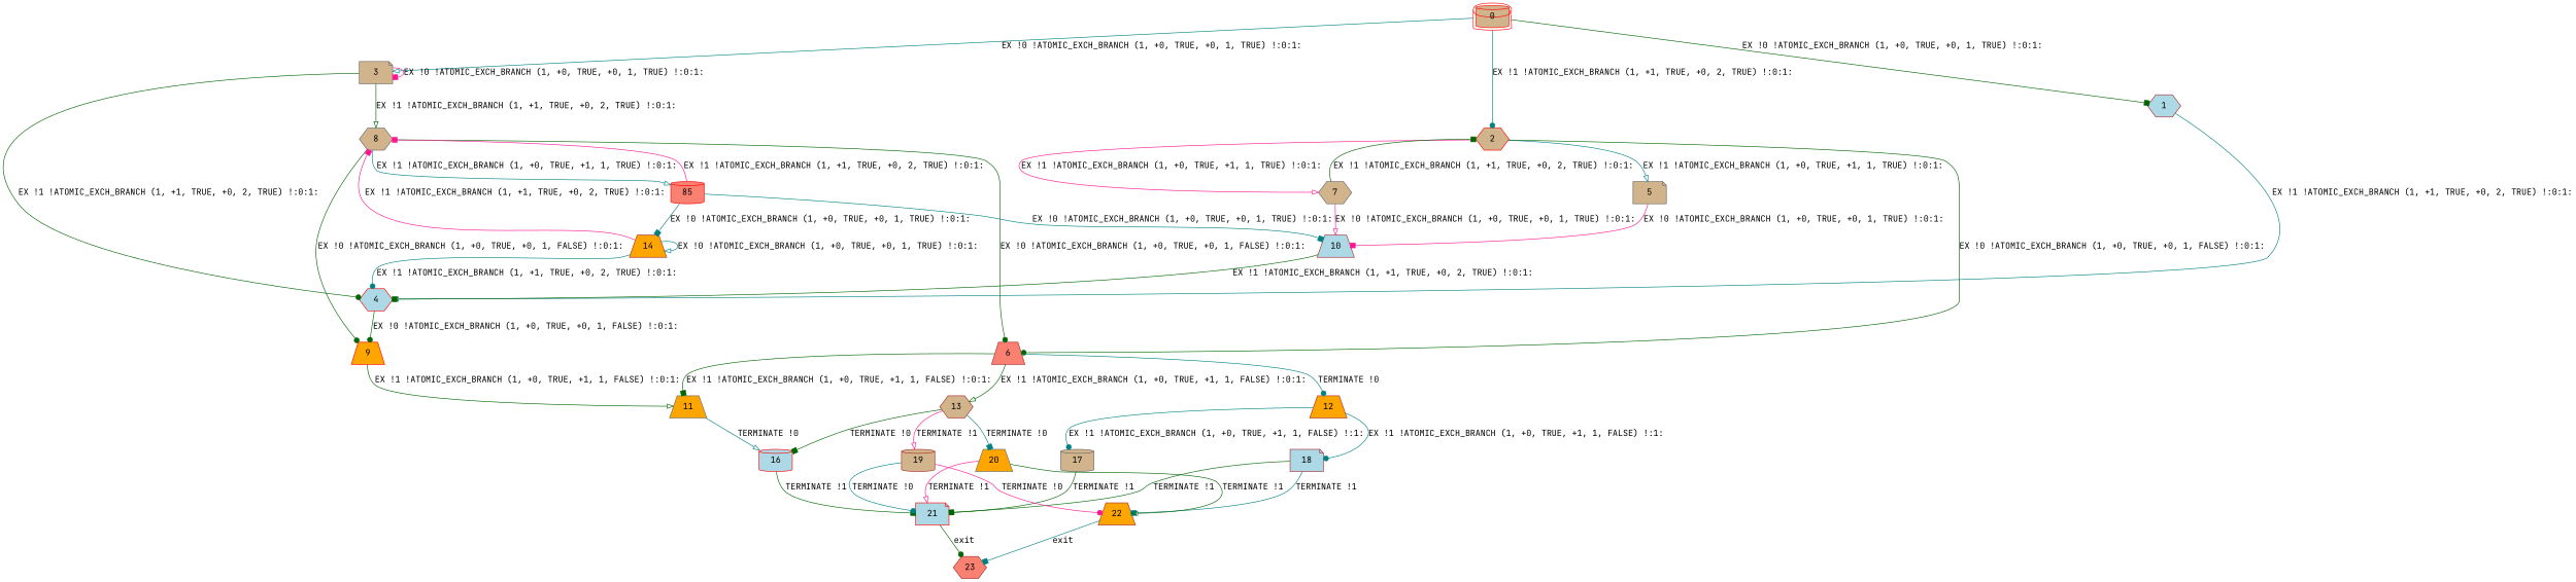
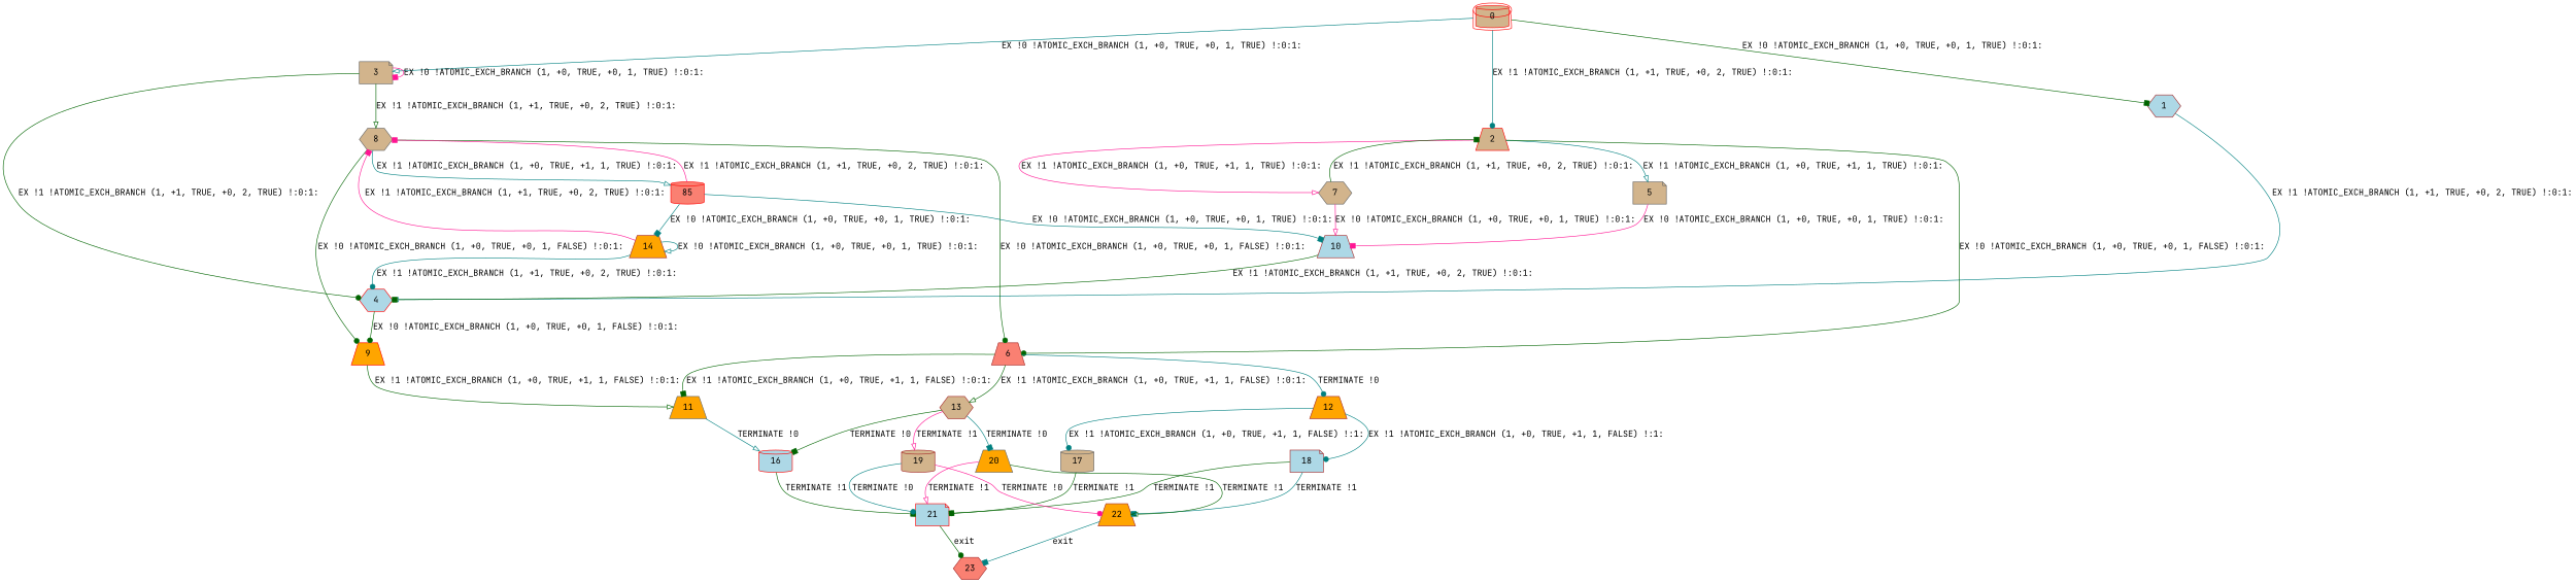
  digraph {
    fontname="JetBrains Mono"
    node [color=brown fillcolor=tan fontname="JetBrains Mono" shape=trapezium style=filled]
    edge [arrowhead=box color=darkgreen fontname="JetBrains Mono"]
    0 [color=red peripheries=2 shape=cylinder]
    1 [fillcolor=lightblue shape=hexagon]
-   2 [color=red shape=hexagon]
+   2 [color=red]
    3 [color=gray40 shape=note]
    4 [color=red fillcolor=lightblue shape=hexagon]
    5 [color=gray40 shape=note]
    6 [fillcolor=salmon]
    7 [color=gray40 shape=hexagon]
    8 [color=gray40 shape=hexagon]
    9 [color=red fillcolor=orange]
    10 [fillcolor=lightblue]
    11 [color=gray40 fillcolor=orange]
    12 [fillcolor=orange]
    13 [shape=hexagon]
    n15 [color=red fillcolor=salmon label=85 shape=cylinder]
    16 [color=red fillcolor=lightblue shape=cylinder]
    17 [color=gray40 shape=cylinder]
    18 [fillcolor=lightblue shape=note]
    19 [shape=cylinder]
    20 [color=gray40 fillcolor=orange]
    14 [fillcolor=orange]
    21 [color=red fillcolor=lightblue shape=note]
    22 [fillcolor=orange]
    23 [fillcolor=salmon shape=hexagon]
    0 -> 1 [label="EX !0 !ATOMIC_EXCH_BRANCH (1, +0, TRUE, +0, 1, TRUE) !:0:1:"]
    0 -> 2 [arrowhead=dot color=teal label="EX !1 !ATOMIC_EXCH_BRANCH (1, +1, TRUE, +0, 2, TRUE) !:0:1:"]
    0 -> 3 [arrowhead=onormal color=teal label="EX !0 !ATOMIC_EXCH_BRANCH (1, +0, TRUE, +0, 1, TRUE) !:0:1:"]
    1 -> 4 [arrowhead=onormal color=teal label="EX !1 !ATOMIC_EXCH_BRANCH (1, +1, TRUE, +0, 2, TRUE) !:0:1:"]
    2 -> 5 [arrowhead=onormal color=teal label="EX !1 !ATOMIC_EXCH_BRANCH (1, +0, TRUE, +1, 1, TRUE) !:0:1:"]
    2 -> 6 [arrowhead=dot label="EX !0 !ATOMIC_EXCH_BRANCH (1, +0, TRUE, +0, 1, FALSE) !:0:1:"]
    2 -> 7 [arrowhead=onormal color=deeppink label="EX !1 !ATOMIC_EXCH_BRANCH (1, +0, TRUE, +1, 1, TRUE) !:0:1:"]
    3 -> 3 [color=deeppink label="EX !0 !ATOMIC_EXCH_BRANCH (1, +0, TRUE, +0, 1, TRUE) !:0:1:"]
    3 -> 4 [arrowhead=dot label="EX !1 !ATOMIC_EXCH_BRANCH (1, +1, TRUE, +0, 2, TRUE) !:0:1:"]
    3 -> 8 [arrowhead=onormal label="EX !1 !ATOMIC_EXCH_BRANCH (1, +1, TRUE, +0, 2, TRUE) !:0:1:"]
    4 -> 9 [arrowhead=dot label="EX !0 !ATOMIC_EXCH_BRANCH (1, +0, TRUE, +0, 1, FALSE) !:0:1:"]
    5 -> 10 [color=deeppink label="EX !0 !ATOMIC_EXCH_BRANCH (1, +0, TRUE, +0, 1, TRUE) !:0:1:"]
    6 -> 11 [label="EX !1 !ATOMIC_EXCH_BRANCH (1, +0, TRUE, +1, 1, FALSE) !:0:1:"]
    6 -> 12 [arrowhead=dot color=teal label="TERMINATE !0"]
    6 -> 13 [arrowhead=onormal label="EX !1 !ATOMIC_EXCH_BRANCH (1, +0, TRUE, +1, 1, FALSE) !:0:1:"]
    7 -> 2 [label="EX !1 !ATOMIC_EXCH_BRANCH (1, +1, TRUE, +0, 2, TRUE) !:0:1:"]
    7 -> 10 [arrowhead=onormal color=deeppink label="EX !0 !ATOMIC_EXCH_BRANCH (1, +0, TRUE, +0, 1, TRUE) !:0:1:"]
    8 -> 6 [arrowhead=dot label="EX !0 !ATOMIC_EXCH_BRANCH (1, +0, TRUE, +0, 1, FALSE) !:0:1:"]
    8 -> 9 [arrowhead=dot label="EX !0 !ATOMIC_EXCH_BRANCH (1, +0, TRUE, +0, 1, FALSE) !:0:1:"]
    8 -> n15 [arrowhead=onormal color=teal label="EX !1 !ATOMIC_EXCH_BRANCH (1, +0, TRUE, +1, 1, TRUE) !:0:1:"]
    9 -> 11 [arrowhead=onormal label="EX !1 !ATOMIC_EXCH_BRANCH (1, +0, TRUE, +1, 1, FALSE) !:0:1:"]
    10 -> 4 [label="EX !1 !ATOMIC_EXCH_BRANCH (1, +1, TRUE, +0, 2, TRUE) !:0:1:"]
    11 -> 16 [arrowhead=onormal color=teal label="TERMINATE !0"]
    12 -> 17 [arrowhead=dot color=teal label="EX !1 !ATOMIC_EXCH_BRANCH (1, +0, TRUE, +1, 1, FALSE) !:1:"]
    12 -> 18 [arrowhead=dot color=teal label="EX !1 !ATOMIC_EXCH_BRANCH (1, +0, TRUE, +1, 1, FALSE) !:1:"]
    13 -> 16 [label="TERMINATE !0"]
    13 -> 19 [arrowhead=onormal color=deeppink label="TERMINATE !1"]
    13 -> 20 [color=teal label="TERMINATE !0"]
    n15 -> 8 [color=deeppink label="EX !1 !ATOMIC_EXCH_BRANCH (1, +1, TRUE, +0, 2, TRUE) !:0:1:"]
    n15 -> 10 [color=teal label="EX !0 !ATOMIC_EXCH_BRANCH (1, +0, TRUE, +0, 1, TRUE) !:0:1:"]
    n15 -> 14 [color=teal label="EX !0 !ATOMIC_EXCH_BRANCH (1, +0, TRUE, +0, 1, TRUE) !:0:1:"]
    16 -> 21 [label="TERMINATE !1"]
    17 -> 21 [arrowhead=dot label="TERMINATE !1"]
    18 -> 21 [label="TERMINATE !1"]
    18 -> 22 [color=teal label="TERMINATE !1"]
    19 -> 21 [arrowhead=dot color=teal label="TERMINATE !0"]
    19 -> 22 [arrowhead=dot color=deeppink label="TERMINATE !0"]
    20 -> 21 [arrowhead=onormal color=deeppink label="TERMINATE !1"]
    20 -> 22 [arrowhead=onormal label="TERMINATE !1"]
    14 -> 4 [arrowhead=dot color=teal label="EX !1 !ATOMIC_EXCH_BRANCH (1, +1, TRUE, +0, 2, TRUE) !:0:1:"]
    14 -> 8 [color=deeppink label="EX !1 !ATOMIC_EXCH_BRANCH (1, +1, TRUE, +0, 2, TRUE) !:0:1:"]
    14 -> 14 [arrowhead=onormal color=teal label="EX !0 !ATOMIC_EXCH_BRANCH (1, +0, TRUE, +0, 1, TRUE) !:0:1:"]
    21 -> 23 [arrowhead=dot label=exit]
    22 -> 23 [color=teal label=exit]
  }
